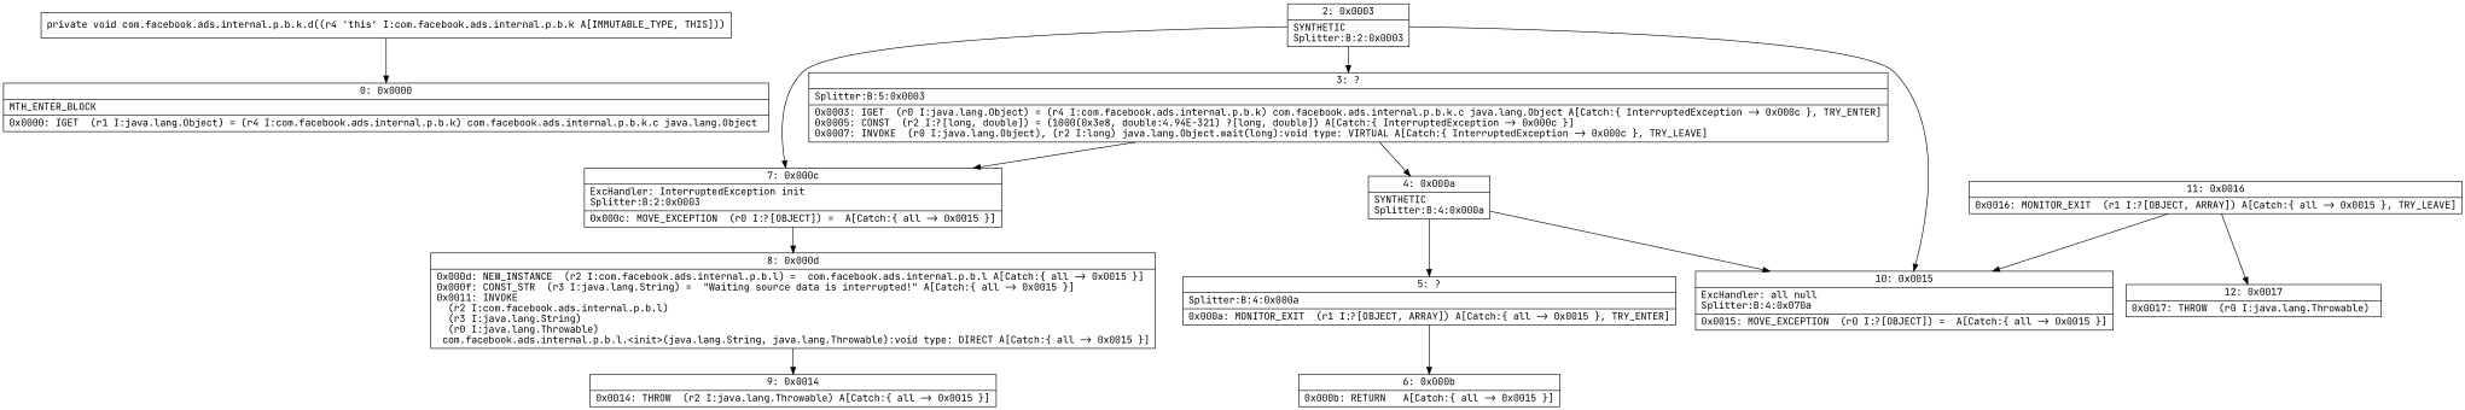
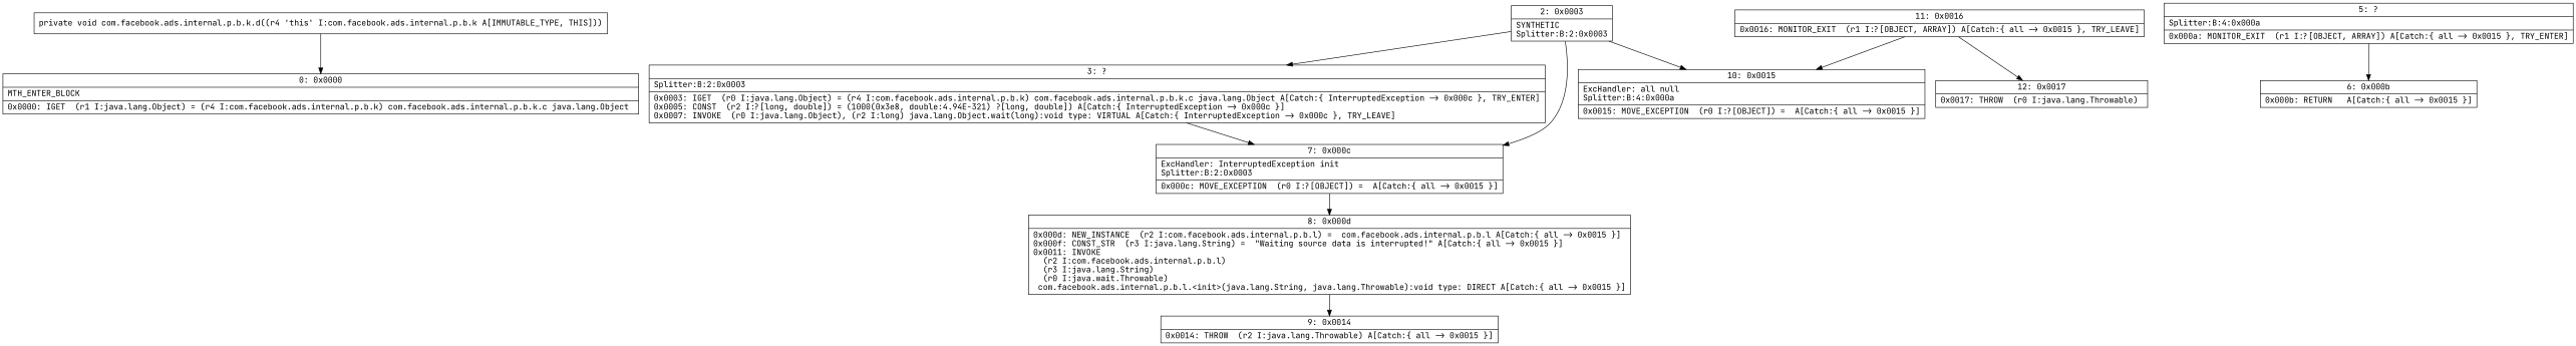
  digraph {
    fontname="JetBrains Mono"
    node [fontname="JetBrains Mono" shape=record]
    edge [fontname="JetBrains Mono"]
    n1 [label="{0\:\ 0x0000|MTH_ENTER_BLOCK\l|0x0000: IGET  (r1 I:java.lang.Object) = (r4 I:com.facebook.ads.internal.p.b.k) com.facebook.ads.internal.p.b.k.c java.lang.Object \l}"]
    n2 [label="{2\:\ 0x0003|SYNTHETIC\lSplitter:B:2:0x0003\l}"]
-   n3 [label="{3\:\ ?|Splitter:B:5:0x0003\l|0x0003: IGET  (r0 I:java.lang.Object) = (r4 I:com.facebook.ads.internal.p.b.k) com.facebook.ads.internal.p.b.k.c java.lang.Object A[Catch:\{ InterruptedException \-\> 0x000c \}, TRY_ENTER]\l0x0005: CONST  (r2 I:?[long, double]) = (1000(0x3e8, double:4.94E\-321) ?[long, double]) A[Catch:\{ InterruptedException \-\> 0x000c \}]\l0x0007: INVOKE  (r0 I:java.lang.Object), (r2 I:long) java.lang.Object.wait(long):void type: VIRTUAL A[Catch:\{ InterruptedException \-\> 0x000c \}, TRY_LEAVE]\l}"]
+   n3 [label="{3\:\ ?|Splitter:B:2:0x0003\l|0x0003: IGET  (r0 I:java.lang.Object) = (r4 I:com.facebook.ads.internal.p.b.k) com.facebook.ads.internal.p.b.k.c java.lang.Object A[Catch:\{ InterruptedException \-\> 0x000c \}, TRY_ENTER]\l0x0005: CONST  (r2 I:?[long, double]) = (1000(0x3e8, double:4.94E\-321) ?[long, double]) A[Catch:\{ InterruptedException \-\> 0x000c \}]\l0x0007: INVOKE  (r0 I:java.lang.Object), (r2 I:long) java.lang.Object.wait(long):void type: VIRTUAL A[Catch:\{ InterruptedException \-\> 0x000c \}, TRY_LEAVE]\l}"]
    n4 [label="{7\:\ 0x000c|ExcHandler: InterruptedException init\lSplitter:B:2:0x0003\l|0x000c: MOVE_EXCEPTION  (r0 I:?[OBJECT]) =  A[Catch:\{ all \-\> 0x0015 \}]\l}"]
-   n5 [label="{10\:\ 0x0015|ExcHandler: all null\lSplitter:B:4:0x070a\l|0x0015: MOVE_EXCEPTION  (r0 I:?[OBJECT]) =  A[Catch:\{ all \-\> 0x0015 \}]\l}"]
-   n6 [label="{4\:\ 0x000a|SYNTHETIC\lSplitter:B:4:0x000a\l}"]
-   n7 [label="{8\:\ 0x000d|0x000d: NEW_INSTANCE  (r2 I:com.facebook.ads.internal.p.b.l) =  com.facebook.ads.internal.p.b.l A[Catch:\{ all \-\> 0x0015 \}]\l0x000f: CONST_STR  (r3 I:java.lang.String) =  \"Waiting source data is interrupted!\" A[Catch:\{ all \-\> 0x0015 \}]\l0x0011: INVOKE  \l  (r2 I:com.facebook.ads.internal.p.b.l)\l  (r3 I:java.lang.String)\l  (r0 I:java.lang.Throwable)\l com.facebook.ads.internal.p.b.l.\<init\>(java.lang.String, java.lang.Throwable):void type: DIRECT A[Catch:\{ all \-\> 0x0015 \}]\l}"]
+   n5 [label="{10\:\ 0x0015|ExcHandler: all null\lSplitter:B:4:0x000a\l|0x0015: MOVE_EXCEPTION  (r0 I:?[OBJECT]) =  A[Catch:\{ all \-\> 0x0015 \}]\l}"]
+   n7 [label="{8\:\ 0x000d|0x000d: NEW_INSTANCE  (r2 I:com.facebook.ads.internal.p.b.l) =  com.facebook.ads.internal.p.b.l A[Catch:\{ all \-\> 0x0015 \}]\l0x000f: CONST_STR  (r3 I:java.lang.String) =  \"Waiting source data is interrupted!\" A[Catch:\{ all \-\> 0x0015 \}]\l0x0011: INVOKE  \l  (r2 I:com.facebook.ads.internal.p.b.l)\l  (r3 I:java.lang.String)\l  (r0 I:java.wait.Throwable)\l com.facebook.ads.internal.p.b.l.\<init\>(java.lang.String, java.lang.Throwable):void type: DIRECT A[Catch:\{ all \-\> 0x0015 \}]\l}"]
    n8 [label="{5\:\ ?|Splitter:B:4:0x000a\l|0x000a: MONITOR_EXIT  (r1 I:?[OBJECT, ARRAY]) A[Catch:\{ all \-\> 0x0015 \}, TRY_ENTER]\l}"]
    n9 [label="{6\:\ 0x000b|0x000b: RETURN   A[Catch:\{ all \-\> 0x0015 \}]\l}"]
    n10 [label="{9\:\ 0x0014|0x0014: THROW  (r2 I:java.lang.Throwable) A[Catch:\{ all \-\> 0x0015 \}]\l}"]
    n11 [label="{11\:\ 0x0016|0x0016: MONITOR_EXIT  (r1 I:?[OBJECT, ARRAY]) A[Catch:\{ all \-\> 0x0015 \}, TRY_LEAVE]\l}"]
    n12 [label="{12\:\ 0x0017|0x0017: THROW  (r0 I:java.lang.Throwable) \l}"]
    n13 [label="{private void com.facebook.ads.internal.p.b.k.d((r4 'this' I:com.facebook.ads.internal.p.b.k A[IMMUTABLE_TYPE, THIS])) }"]
    n2 -> n3
    n2 -> n4
    n2 -> n5
    n3 -> n4
-   n3 -> n6
    n4 -> n7
-   n6 -> n5
-   n6 -> n8
    n7 -> n10
    n8 -> n9
    n11 -> n5
    n11 -> n12
    n13 -> n1
  }
